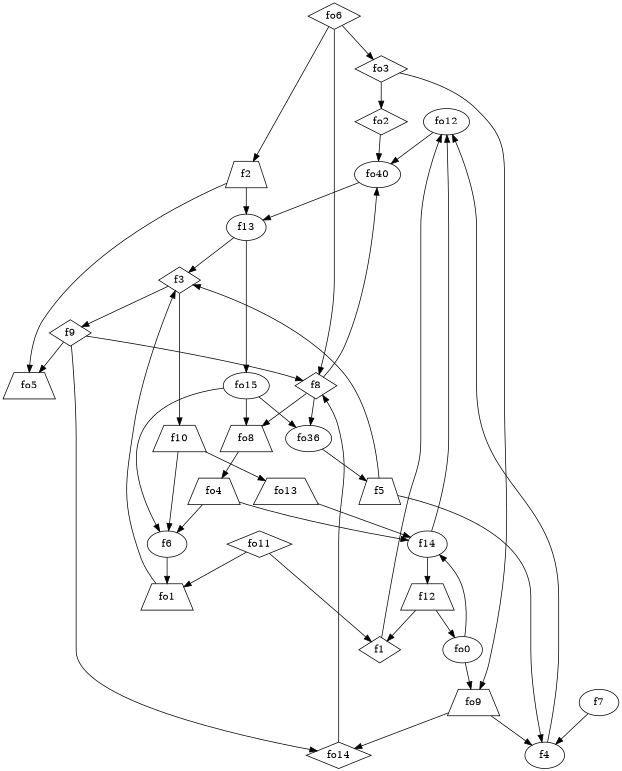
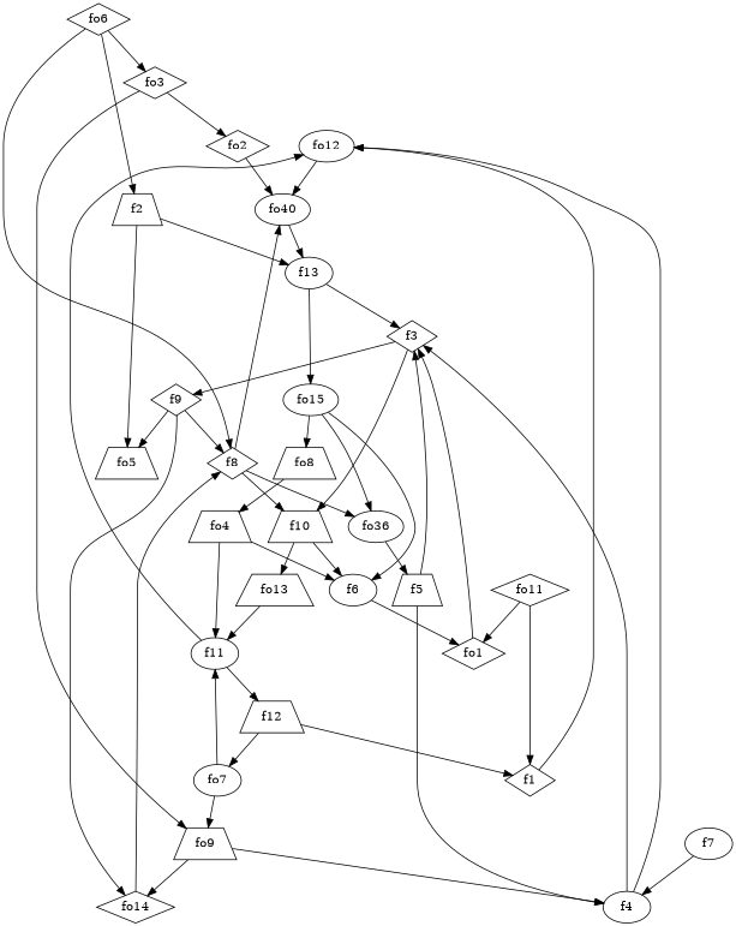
  strict digraph {
    node [shape=ellipse]
    edge [weight=2]
    fo12
    f1 [shape=diamond]
    f12 [shape=trapezium]
-   fo7 [label=fo0]
+   fo7
    n5 [label=fo40]
    f2 [shape=trapezium]
    f13
    fo5 [shape=trapezium]
    f3 [shape=diamond]
    fo15
    f9 [shape=diamond]
    f10 [shape=trapezium]
    f8 [shape=diamond]
    fo14 [shape=diamond]
    fo4 [shape=trapezium]
    f6
-   f11 [label=f14]
+   f11
    f4
    f5 [shape=trapezium]
-   fo1 [shape=trapezium]
+   fo1 [shape=diamond]
    f7
    n22 [label=fo36]
    fo13 [shape=trapezium]
    fo9 [shape=trapezium]
    fo8 [shape=trapezium]
    fo2 [shape=diamond]
    fo3 [shape=diamond]
    fo11 [shape=diamond]
    fo6 [shape=diamond]
    fo12 -> n5
    f1 -> fo12
    f12 -> f1
    f12 -> fo7
    fo7 -> f11
    fo7 -> fo9
    n5 -> f13
    f2 -> f13
    f2 -> fo5
    f13 -> f3
    f13 -> fo15
    f3 -> f9
    f3 -> f10
    fo15 -> f6
    fo15 -> n22
    fo15 -> fo8
    f9 -> fo5
    f9 -> f8
    f9 -> fo14
    f10 -> f6
    f10 -> fo13
    f8 -> n5
-   f8 -> fo8
+   f8 -> f10
    f8 -> n22
    fo14 -> f8
    fo4 -> f6
    fo4 -> f11
    f6 -> fo1
    f11 -> fo12
    f11 -> f12
    f4 -> fo12
+   f4 -> f3
    f5 -> f3
    f5 -> f4
    fo1 -> f3
    f7 -> f4
    n22 -> f5
    fo13 -> f11
    fo9 -> fo14
    fo9 -> f4
    fo8 -> fo4
    fo2 -> n5
    fo3 -> fo9
    fo3 -> fo2
    fo11 -> f1
    fo11 -> fo1
    fo6 -> f2
    fo6 -> f8
    fo6 -> fo3
  }
